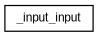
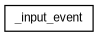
  digraph {
    rankdir=LR
    fontname="Liberation Sans"
-   n1 [color=black fillcolor=white fontname="Liberation Sans" fontsize=10 height=0.2 label=_input_input shape=record style=filled width=0.4]
+   n1 [color=black fillcolor=white fontname="Liberation Sans" fontsize=10 height=0.2 label=_input_event shape=record style=filled width=0.4]
  }
